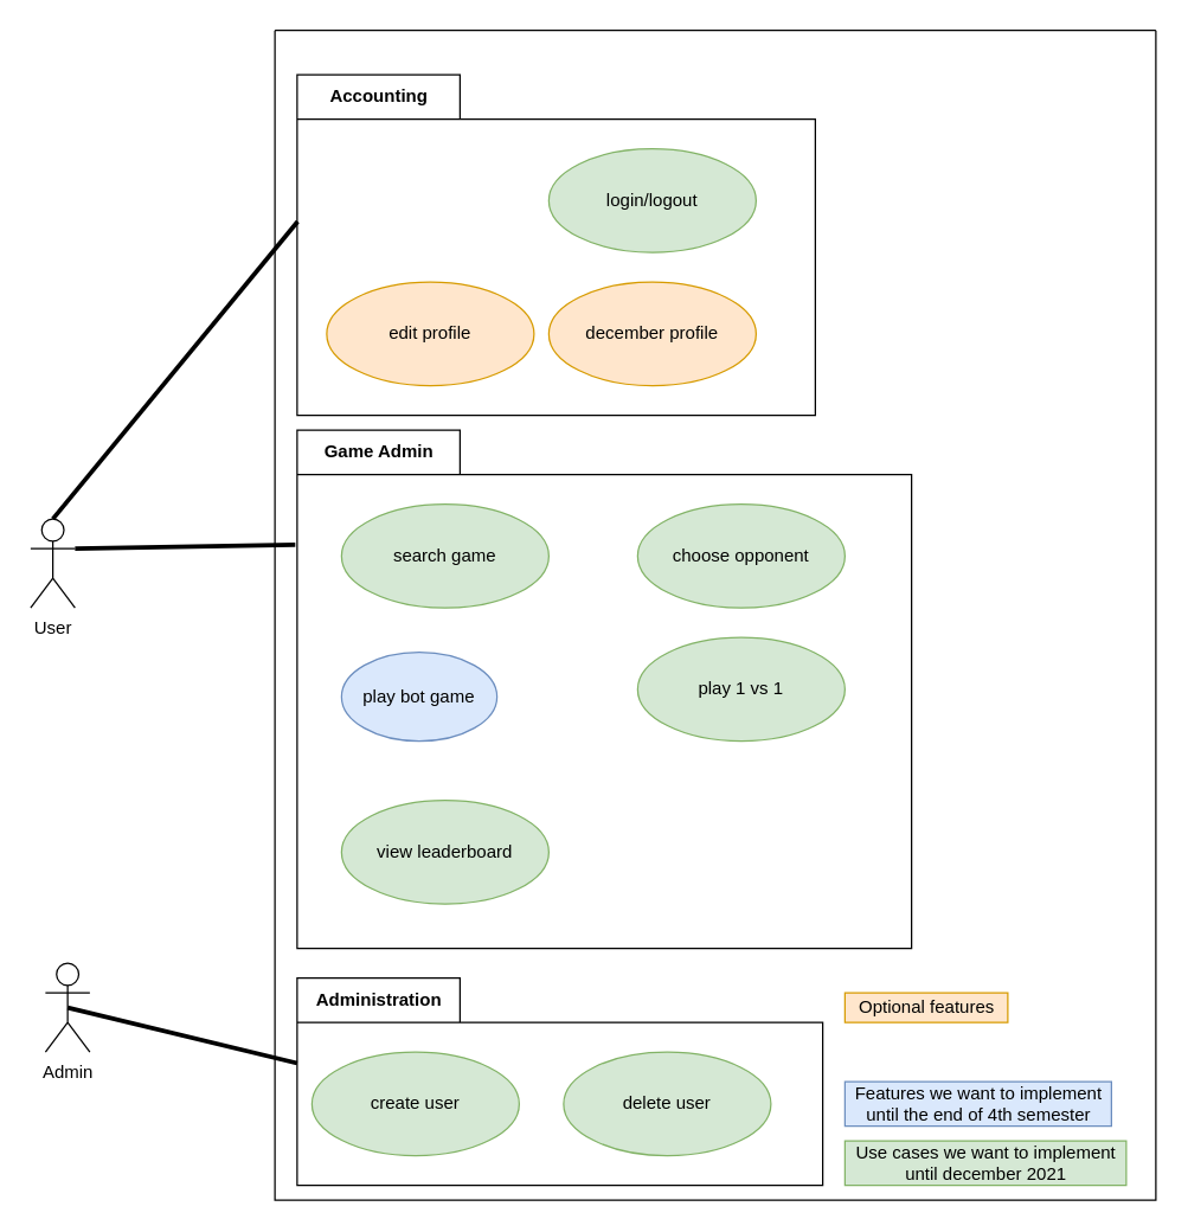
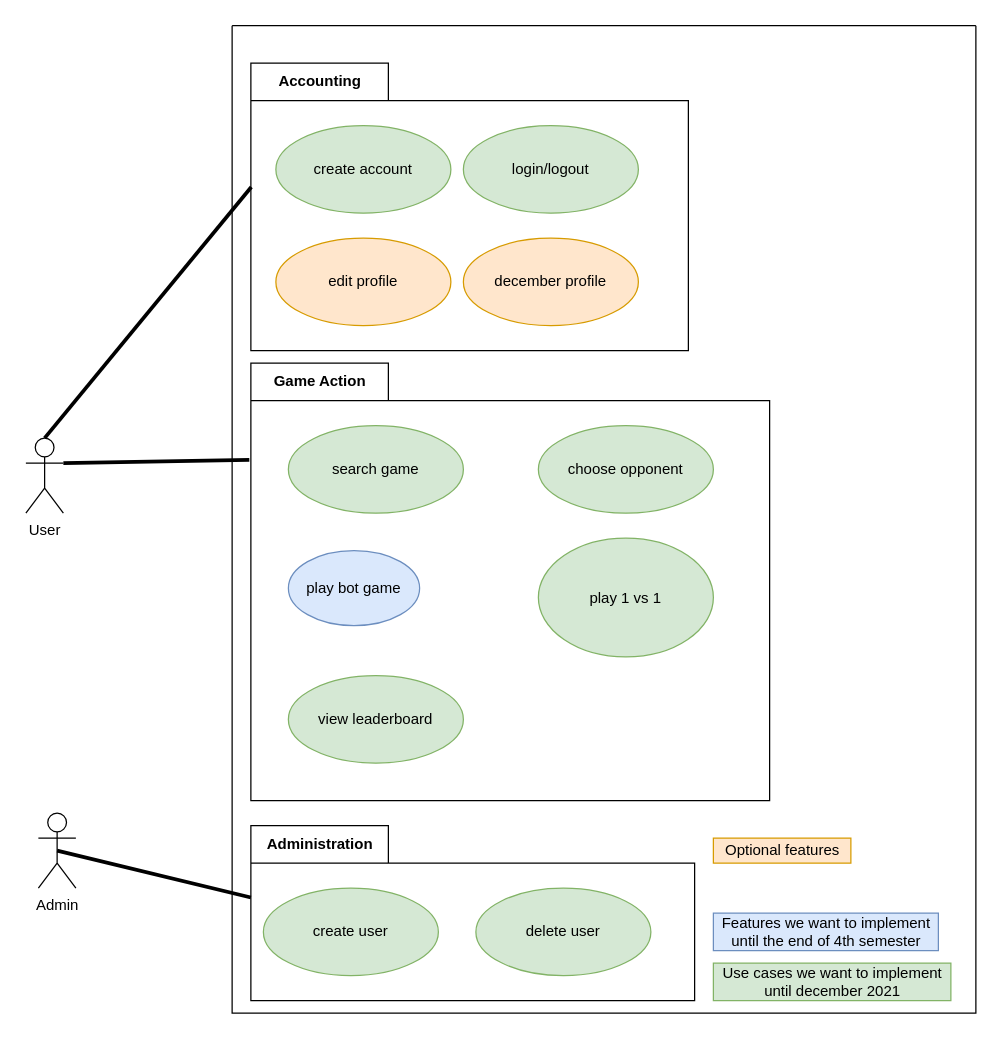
  <mxCell id="0" />
  <mxCell id="1" parent="0" />
  <mxCell id="2" value="" style="swimlane;startSize=0;" vertex="1" parent="1"><mxGeometry x="185" y="20" width="595" height="790" as="geometry" /></mxCell>
  <mxCell id="3" value="Administration" style="shape=folder;fontStyle=1;tabWidth=110;tabHeight=30;tabPosition=left;html=1;boundedLbl=1;labelInHeader=1;container=1;collapsible=0;recursiveResize=0;" vertex="1" parent="2"><mxGeometry x="15" y="640" width="355" height="140" as="geometry" /></mxCell>
  <mxCell id="4" value="create user" style="ellipse;whiteSpace=wrap;html=1;fillColor=#d5e8d4;strokeColor=#82b366;" vertex="1" parent="3"><mxGeometry x="10" y="50" width="140" height="70" as="geometry" /></mxCell>
  <mxCell id="5" value="delete user" style="ellipse;whiteSpace=wrap;html=1;fillColor=#d5e8d4;strokeColor=#82b366;" vertex="1" parent="3"><mxGeometry x="180" y="50" width="140" height="70" as="geometry" /></mxCell>
  <mxCell id="6" value="Accounting" style="shape=folder;fontStyle=1;tabWidth=110;tabHeight=30;tabPosition=left;html=1;boundedLbl=1;labelInHeader=1;container=1;collapsible=0;recursiveResize=0;" vertex="1" parent="2"><mxGeometry x="15" y="30" width="350" height="230" as="geometry" /></mxCell>
+ <mxCell id="7" value="create account" style="ellipse;whiteSpace=wrap;html=1;fillColor=#d5e8d4;strokeColor=#82b366;" vertex="1" parent="6"><mxGeometry x="20" y="50" width="140" height="70" as="geometry" /></mxCell>
  <mxCell id="8" value="login/logout" style="ellipse;whiteSpace=wrap;html=1;fillColor=#d5e8d4;strokeColor=#82b366;" vertex="1" parent="6"><mxGeometry x="170" y="50" width="140" height="70" as="geometry" /></mxCell>
  <mxCell id="9" value="edit profile" style="ellipse;whiteSpace=wrap;html=1;fillColor=#ffe6cc;strokeColor=#d79b00;" vertex="1" parent="6"><mxGeometry x="20" y="140" width="140" height="70" as="geometry" /></mxCell>
  <mxCell id="10" value="december profile" style="ellipse;whiteSpace=wrap;html=1;fillColor=#ffe6cc;strokeColor=#d79b00;" vertex="1" parent="6"><mxGeometry x="170" y="140" width="140" height="70" as="geometry" /></mxCell>
- <mxCell id="11" value="Game Admin" style="shape=folder;fontStyle=1;tabWidth=110;tabHeight=30;tabPosition=left;html=1;boundedLbl=1;labelInHeader=1;container=1;collapsible=0;recursiveResize=0;" vertex="1" parent="2"><mxGeometry x="15" y="270" width="415" height="350" as="geometry" /></mxCell>
+ <mxCell id="11" value="Game Action" style="shape=folder;fontStyle=1;tabWidth=110;tabHeight=30;tabPosition=left;html=1;boundedLbl=1;labelInHeader=1;container=1;collapsible=0;recursiveResize=0;" vertex="1" parent="2"><mxGeometry x="15" y="270" width="415" height="350" as="geometry" /></mxCell>
  <mxCell id="12" value="play bot game" style="ellipse;whiteSpace=wrap;html=1;fillColor=#dae8fc;strokeColor=#6c8ebf;" vertex="1" parent="11"><mxGeometry x="30" y="150" width="105" height="60" as="geometry" /></mxCell>
  <mxCell id="13" value="choose opponent" style="ellipse;whiteSpace=wrap;html=1;fillColor=#d5e8d4;strokeColor=#82b366;" vertex="1" parent="11"><mxGeometry x="230" y="50" width="140" height="70" as="geometry" /></mxCell>
  <mxCell id="14" value="search game" style="ellipse;whiteSpace=wrap;html=1;fillColor=#d5e8d4;strokeColor=#82b366;" vertex="1" parent="11"><mxGeometry x="30" y="50" width="140" height="70" as="geometry" /></mxCell>
- <mxCell id="15" value="play 1 vs 1" style="ellipse;whiteSpace=wrap;html=1;fillColor=#d5e8d4;strokeColor=#82b366;" vertex="1" parent="11"><mxGeometry x="230" y="140" width="140" height="70" as="geometry" /></mxCell>
+ <mxCell id="15" value="play 1 vs 1" style="ellipse;whiteSpace=wrap;html=1;fillColor=#d5e8d4;strokeColor=#82b366;" vertex="1" parent="11"><mxGeometry x="230" y="140" width="140" height="95" as="geometry" /></mxCell>
  <mxCell id="16" value="view leaderboard" style="ellipse;whiteSpace=wrap;html=1;fillColor=#d5e8d4;strokeColor=#82b366;" vertex="1" parent="11"><mxGeometry x="30" y="250" width="140" height="70" as="geometry" /></mxCell>
  <mxCell id="17" value="Use cases we want to implement&lt;br&gt;until december 2021" style="text;html=1;align=center;verticalAlign=middle;resizable=0;points=[];autosize=1;strokeColor=#82b366;fillColor=#d5e8d4;" vertex="1" parent="2"><mxGeometry x="385" y="750" width="190" height="30" as="geometry" /></mxCell>
  <mxCell id="18" value="Optional features" style="text;html=1;align=center;verticalAlign=middle;resizable=0;points=[];autosize=1;strokeColor=#d79b00;fillColor=#ffe6cc;" vertex="1" parent="2"><mxGeometry x="385" y="650" width="110" height="20" as="geometry" /></mxCell>
  <mxCell id="19" value="Features we want to implement &lt;br&gt;until the end of 4th semester" style="text;html=1;align=center;verticalAlign=middle;resizable=0;points=[];autosize=1;strokeColor=#6c8ebf;fillColor=#dae8fc;" vertex="1" parent="2"><mxGeometry x="385" y="710" width="180" height="30" as="geometry" /></mxCell>
  <mxCell id="20" value="User" style="shape=umlActor;verticalLabelPosition=bottom;verticalAlign=top;html=1;outlineConnect=0;" vertex="1" parent="1"><mxGeometry x="20" y="350" width="30" height="60" as="geometry" /></mxCell>
  <mxCell id="21" value="" style="endArrow=none;startArrow=none;endFill=0;startFill=0;endSize=8;html=1;verticalAlign=bottom;labelBackgroundColor=none;strokeWidth=3;rounded=0;entryX=-0.003;entryY=0.221;entryDx=0;entryDy=0;entryPerimeter=0;exitX=1;exitY=0.333;exitDx=0;exitDy=0;exitPerimeter=0;" edge="1" parent="1" source="20" target="11"><mxGeometry width="160" relative="1" as="geometry"><mxPoint x="90" y="390" as="sourcePoint" /><mxPoint x="180" y="349.58" as="targetPoint" /></mxGeometry></mxCell>
  <mxCell id="22" value="" style="endArrow=none;startArrow=none;endFill=0;startFill=0;endSize=8;html=1;verticalAlign=bottom;labelBackgroundColor=none;strokeWidth=3;rounded=0;entryX=0.001;entryY=0.431;entryDx=0;entryDy=0;entryPerimeter=0;exitX=0.5;exitY=0;exitDx=0;exitDy=0;exitPerimeter=0;" edge="1" parent="1" source="20" target="6"><mxGeometry width="160" relative="1" as="geometry"><mxPoint x="50" y="300" as="sourcePoint" /><mxPoint x="210" y="300" as="targetPoint" /></mxGeometry></mxCell>
  <mxCell id="23" value="Admin" style="shape=umlActor;verticalLabelPosition=bottom;verticalAlign=top;html=1;" vertex="1" parent="1"><mxGeometry x="30" y="650" width="30" height="60" as="geometry" /></mxCell>
  <mxCell id="24" value="" style="endArrow=none;startArrow=none;endFill=0;startFill=0;endSize=8;html=1;verticalAlign=bottom;labelBackgroundColor=none;strokeWidth=3;rounded=0;entryX=0;entryY=0;entryDx=0;entryDy=57.5;entryPerimeter=0;exitX=0.5;exitY=0.5;exitDx=0;exitDy=0;exitPerimeter=0;" edge="1" parent="1" source="23" target="3"><mxGeometry width="160" relative="1" as="geometry"><mxPoint x="40" y="690" as="sourcePoint" /><mxPoint x="200" y="690" as="targetPoint" /></mxGeometry></mxCell>
